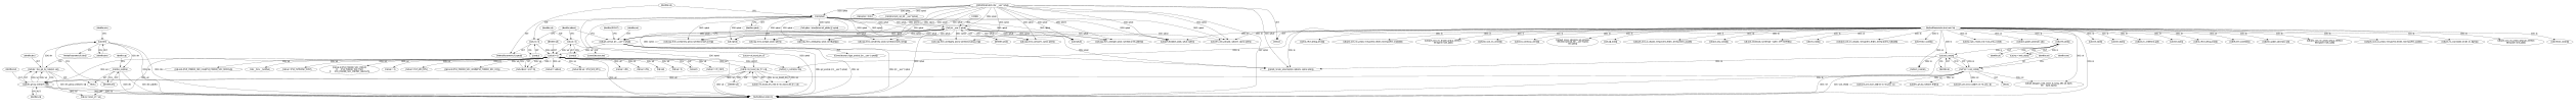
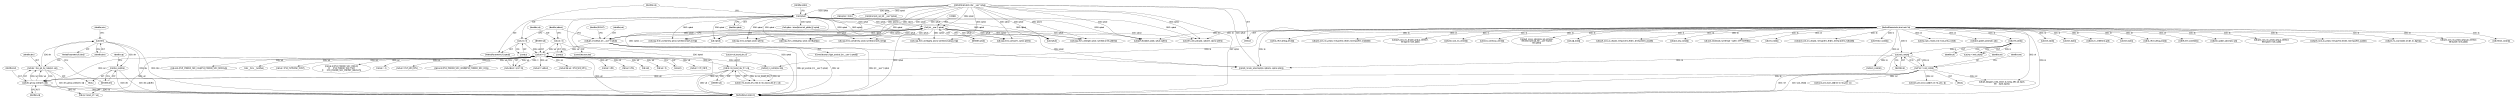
  digraph {
    fontname="Liberation Sans"
    node [fontname="Liberation Sans"]
    edge [fontname="Liberation Sans"]
    n1 [label="(Call,!dev)"]
    n2 [label="(Call,dev_put(dev))"]
    n3 [label="(MethodParameterIn,if (!dev))"]
    n4 [label="(MethodReturn,static int)"]
    n5 [label="(Identifier,dev)"]
    n6 [label="(Block,)"]
    n7 [label="(Identifier,dev)"]
    n8 [label="(Call,dev = dev_get_by_index(net, val))"]
    n9 [label="(Call,dev_get_by_index(net, val))"]
    n10 [label="(Call,np->mcast_oif = val)"]
    n11 [label="(Identifier,val)"]
    n12 [label="(Call,*net = sock_net(sk))"]
    n13 [label="(Call,sock_net(sk))"]
    n14 [label="(Call,sock_prot_inuse_add(net, sk->sk_prot, -1))"]
    n15 [label="(Block,)"]
    n16 [label="(Call,sock_prot_inuse_add(net, sk->sk_prot, -1))"]
-   n17 [label="(Call,dev_get_by_index(net, ifindex))"]
    n18 [label="(Call,ip6_datagram_send_ctl(net, sk, &msg, &fl6, opt, &junk,\n\t\t\t\t\t     &junk, &junk))"]
    n19 [label="(Call,lock_sock(sk))"]
    n20 [label="(Call,ip6_mroute_setsockopt(sk, optname, optval, optlen))"]
    n21 [label="(Identifier,sk)"]
    n22 [label="(Call,inet6_sk(sk))"]
    n23 [label="(Call,*np = inet6_sk(sk))"]
    n24 [label="(Identifier,sk)"]
    n25 [label="(MethodParameterIn,struct sock *sk)"]
    n26 [label="(Call,ipv6_sock_ac_drop(sk, mreq.ipv6mr_ifindex, &mreq.ipv6mr_acaddr))"]
    n27 [label="(Call,ipv6_only_sock(sk))"]
    n28 [label="(Call,xfrm_user_policy(sk, optname, optval, optlen))"]
    n29 [label="(Call,sock_kmalloc(sk, sizeof(*opt) + optlen, GFP_KERNEL))"]
    n30 [label="(Call,inet_csk(sk))"]
    n31 [label="(Call,ipv6_sock_mc_drop(sk, mreq.ipv6mr_ifindex, &mreq.ipv6mr_multiaddr))"]
    n32 [label="(Call,release_sock(sk))"]
    n33 [label="(Call,tcp_sync_mss(sk, icsk->icsk_pmtu_cookie))"]
    n34 [label="(Call,ipv6_update_options(sk, opt))"]
    n35 [label="(Call,inet_sk(sk))"]
    n36 [label="(Call,ip6_ra_control(sk, val))"]
    n37 [label="(Call,inet_sk(sk))"]
    n38 [label="(Call,ip6_mc_msfilter(sk, gsf))"]
    n39 [label="(Call,inet_sk(sk))"]
    n40 [label="(Call,sk_refcnt_debug_inc(sk))"]
    n41 [label="(Call,ipv6_flowlabel_opt(sk, optval, optlen))"]
    n42 [label="(Call,fl6_free_socklist(sk))"]
    n43 [label="(Call,ipv6_update_options(sk, opt))"]
    n44 [label="(Call,ipv6_sock_mc_join(sk, greq.gr_interface,\n\t\t\t\t\t\t &psin6->sin6_addr))"]
    n45 [label="(Call,ipv6_sock_ac_join(sk, mreq.ipv6mr_ifindex, &mreq.ipv6mr_acaddr))"]
    n46 [label="(Call,ip6_mc_source(add, omode, sk, &greqs))"]
    n47 [label="(Call,ipv6_sock_mc_join(sk, greqs.gsr_interface,\n\t\t\t\t\t\t &psin6->sin6_addr))"]
    n48 [label="(Call,release_sock(sk))"]
    n49 [label="(Call,sk_refcnt_debug_dec(sk))"]
    n50 [label="(Call,ipv6_sock_mc_join(sk, mreq.ipv6mr_ifindex, &mreq.ipv6mr_multiaddr))"]
    n51 [label="(Call,ipv6_sock_mc_drop(sk, greq.gr_interface,\n\t\t\t\t\t\t &psin6->sin6_addr))"]
    n52 [label="(Call,ipv6_sock_mc_close(sk))"]
    n53 [label="(Call,sock_owned_by_user(sk))"]
    n54 [label="(Call,ipv6_renew_options(sk, opt, optname,\n \t\t\t\t\t (struct ipv6_opt_hdr __user *)optval,\n \t\t\t\t\t optlen))"]
    n55 [label="(Call,udp_sk(sk))"]
    1000114
    n57 [label="(Call,sk->sk_bound_dev_if != val)"]
    n58 [label="(Call,sk->sk_bound_dev_if && sk->sk_bound_dev_if != val)"]
    n59 [label="(Identifier,val)"]
    n60 [label="(Call,val != 0)"]
    n61 [label="(Call,val < 0)"]
    n62 [label="(Literal,0)"]
    n63 [label="(Call,val == PF_INET)"]
    n64 [label="(Call,val & (IPV6_PREFER_SRC_CGA|IPV6_PREFER_SRC_NONCGA))"]
    n65 [label="(Call,(__force __be32)val)"]
    n66 [label="(Call,val < IPV6_PMTUDISC_DONT)"]
    n67 [label="(Call,val & (IPV6_PREFER_SRC_PUBLIC|\n\t\t\t       IPV6_PREFER_SRC_TMP|\n\t\t\t       IPV6_PREFER_SRC_PUBTMP_DEFAULT))"]
    n68 [label="(Call,val < -1)"]
    n69 [label="(Call,val < IPV6_MIN_MTU)"]
    n70 [label="(Call,val & (IPV6_PREFER_SRC_HOME|IPV6_PREFER_SRC_COA))"]
    n71 [label="(Call,valbool = (val != 0))"]
    n72 [label="(Call,val != valbool)"]
    n73 [label="(Call,val && val < IPV6_MIN_MTU)"]
    n74 [label="(Call,val > 255)"]
    n75 [label="(Call,val > 255)"]
    n76 [label="(Call,!val)"]
-   n77 [label="(Call,get_user(val, (int __user *) optval))"]
+   n77 [label="(Call,get_omode(val, (int __user *) optval))"]
    n78 [label="(Call,(int __user *) optval)"]
    n79 [label="(ControlStructure,if (get_user(val, (int __user *) optval)))"]
    n80 [label="(Call,!optval)"]
    n81 [label="(Call,!optval)"]
    n82 [label="(Identifier,optval)"]
    n83 [label="(Call,copy_from_user(&greq, optval, sizeof(struct group_req)))"]
    n84 [label="(Call,copy_from_user(&mreq, optval, sizeof(struct ipv6_mreq)))"]
    n85 [label="(Call,copy_from_user(gsf, optval, optlen))"]
    n86 [label="(Call,copy_from_user(&mreq, optval, sizeof(struct ipv6_mreq)))"]
    n87 [label="(Call,copy_from_user(opt+1, optval, optlen))"]
    n88 [label="(Call,copy_from_user(&pkt, optval, sizeof(struct in6_pktinfo)))"]
    n89 [label="(Call,copy_from_user(&greqs, optval, sizeof(greqs)))"]
    n90 [label="(Call,!optval)"]
    n91 [label="(Call,optlen < sizeof(struct in6_pktinfo) || !optval)"]
    n92 [label="(MethodParameterIn,if (!optval))"]
    n93 [label="(Identifier,optval)"]
    n94 [label="(MethodParameterIn,char __user *optval)"]
    n95 [label="(Call,optval = NULL)"]
    n96 [label="(Call,(struct ipv6_opt_hdr __user *)optval)"]
    n97 [label="(Call,val = 0)"]
    n98 [label="(Literal,0)"]
    n99 [label="(ControlStructure,else)"]
    n100 [label="(Call,val = 0)"]
    n101 [label="(Literal,0)"]
    n102 [label="(Call,sk->sk_bound_dev_if)"]
    n103 [label="(Identifier,net)"]
+   n104 [label="(Identifier,optlen)"]
    n105 [label="(Identifier,np)"]
    n106 [label="(Identifier,val)"]
    n107 [label="(Identifier,val)"]
    n108 [label="(Identifier,val)"]
    n109 [label="(Identifier,EFAULT)"]
    n110 [label="(Identifier,valbool)"]
    n111 [label="(Identifier,retv)"]
    n112 [label="(Identifier,retv)"]
    n113 [label="(Identifier,val)"]
    n114 [label="(Identifier,dev)"]
    n115 [label="(Identifier,net)"]
    n116 [label=1000461]
    n1 -> n2 [label="DDG: dev"]
    n1 -> n3 [label="AST: "]
    n1 -> n4 [label="DDG: dev"]
    n1 -> n4 [label="DDG: !dev"]
    n1 -> n5 [label="CFG: "]
    n2 -> n4 [label="DDG: dev_put(dev)"]
    n2 -> n4 [label="DDG: dev"]
    n2 -> n6 [label="AST: "]
    n2 -> n7 [label="CFG: "]
    n5 -> n1 [label="AST: "]
    n5 -> n8 [label="CFG: "]
    n7 -> n1 [label="CFG: "]
    n7 -> n2 [label="AST: "]
    n8 -> n1 [label="DDG: dev"]
    n8 -> n4 [label="DDG: dev_get_by_index(net, val)"]
    n8 -> n6 [label="AST: "]
    n8 -> n9 [label="CFG: "]
    n9 -> n4 [label="DDG: net"]
    n9 -> n4 [label="DDG: val"]
    n9 -> n8 [label="AST: "]
    n9 -> n8 [label="DDG: net"]
    n9 -> n8 [label="DDG: val"]
    n9 -> n10 [label="DDG: val"]
    n9 -> n11 [label="CFG: "]
    n11 -> n9 [label="AST: "]
    n12 -> n4 [label="DDG: sock_net(sk)"]
    n12 -> n4 [label="DDG: net"]
    n12 -> n9 [label="DDG: net"]
    n12 -> n13 [label="CFG: "]
    n12 -> n14 [label="DDG: net"]
    n12 -> n15 [label="AST: "]
    n12 -> n16 [label="DDG: net"]
-   n12 -> n17 [label="DDG: net"]
    n12 -> n18 [label="DDG: net"]
    n13 -> n4 [label="DDG: sk"]
    n13 -> n12 [label="AST: "]
    n13 -> n12 [label="DDG: sk"]
    n13 -> n19 [label="DDG: sk"]
    n13 -> n20 [label="DDG: sk"]
    n13 -> n21 [label="CFG: "]
    n21 -> n13 [label="AST: "]
    n22 -> n13 [label="DDG: sk"]
    n22 -> n23 [label="AST: "]
    n22 -> n23 [label="DDG: sk"]
    n22 -> n24 [label="CFG: "]
    n23 -> n22 [label="CFG: "]
    n24 -> n22 [label="AST: "]
    n25 -> n4 [label="DDG: sk"]
    n25 -> n13 [label="DDG: sk"]
    n25 -> n18 [label="DDG: sk"]
    n25 -> n19 [label="DDG: sk"]
    n25 -> n20 [label="DDG: sk"]
    n25 -> n22 [label="DDG: sk"]
    n25 -> n26 [label="DDG: sk"]
    n25 -> n27 [label="DDG: sk"]
    n25 -> n28 [label="DDG: sk"]
    n25 -> n29 [label="DDG: sk"]
    n25 -> n30 [label="DDG: sk"]
    n25 -> n31 [label="DDG: sk"]
    n25 -> n32 [label="DDG: sk"]
    n25 -> n33 [label="DDG: sk"]
    n25 -> n34 [label="DDG: sk"]
    n25 -> n35 [label="DDG: sk"]
    n25 -> n36 [label="DDG: sk"]
    n25 -> n37 [label="DDG: sk"]
    n25 -> n38 [label="DDG: sk"]
    n25 -> n39 [label="DDG: sk"]
    n25 -> n40 [label="DDG: sk"]
    n25 -> n41 [label="DDG: sk"]
    n25 -> n42 [label="DDG: sk"]
    n25 -> n43 [label="DDG: sk"]
    n25 -> n44 [label="DDG: sk"]
    n25 -> n45 [label="DDG: sk"]
    n25 -> n46 [label="DDG: sk"]
    n25 -> n47 [label="DDG: sk"]
    n25 -> n48 [label="DDG: sk"]
    n25 -> n49 [label="DDG: sk"]
    n25 -> n50 [label="DDG: sk"]
    n25 -> n51 [label="DDG: sk"]
    n25 -> n52 [label="DDG: sk"]
    n25 -> n53 [label="DDG: sk"]
    n25 -> n54 [label="DDG: sk"]
    n25 -> n55 [label="DDG: sk"]
    n25 -> 1000114 [label="AST: "]
    n57 -> n4 [label="DDG: val"]
    n57 -> n9 [label="DDG: val"]
    n57 -> n58 [label="AST: "]
    n57 -> n58 [label="DDG: sk->sk_bound_dev_if"]
    n57 -> n58 [label="DDG: val"]
    n57 -> n59 [label="CFG: "]
    n58 -> n57 [label="CFG: "]
    n59 -> n57 [label="AST: "]
    n60 -> n4 [label="DDG: val"]
    n60 -> n9 [label="DDG: val"]
    n60 -> n10 [label="DDG: val"]
    n60 -> n36 [label="DDG: val"]
    n60 -> n57 [label="DDG: val"]
    n60 -> n61 [label="DDG: val"]
    n60 -> n62 [label="CFG: "]
    n60 -> n63 [label="DDG: val"]
    n60 -> n64 [label="DDG: val"]
    n60 -> n65 [label="DDG: val"]
    n60 -> n66 [label="DDG: val"]
    n60 -> n67 [label="DDG: val"]
    n60 -> n68 [label="DDG: val"]
    n60 -> n69 [label="DDG: val"]
    n60 -> n70 [label="DDG: val"]
    n60 -> n71 [label="AST: "]
    n60 -> n71 [label="DDG: val"]
    n60 -> n71 [label="DDG: 0"]
    n60 -> n72 [label="DDG: val"]
    n60 -> n73 [label="DDG: val"]
    n60 -> n74 [label="DDG: val"]
    n60 -> n75 [label="DDG: val"]
    n60 -> n76 [label="DDG: val"]
    n62 -> n60 [label="AST: "]
    n71 -> n60 [label="CFG: "]
    n77 -> n4 [label="DDG: val"]
    n77 -> n4 [label="DDG: (int __user *) optval"]
    n77 -> n4 [label="DDG: get_user(val, (int __user *) optval)"]
    n77 -> n60 [label="DDG: val"]
    n77 -> n78 [label="CFG: "]
    n77 -> n79 [label="AST: "]
    n78 -> n4 [label="DDG: optval"]
    n78 -> n20 [label="DDG: optval"]
    n78 -> n28 [label="DDG: optval"]
    n78 -> n41 [label="DDG: optval"]
    n78 -> n77 [label="AST: "]
    n78 -> n77 [label="DDG: optval"]
    n78 -> n80 [label="DDG: optval"]
    n78 -> n81 [label="DDG: optval"]
    n78 -> n82 [label="CFG: "]
    n78 -> n83 [label="DDG: optval"]
    n78 -> n84 [label="DDG: optval"]
    n78 -> n85 [label="DDG: optval"]
    n78 -> n86 [label="DDG: optval"]
    n78 -> n87 [label="DDG: optval"]
    n78 -> n88 [label="DDG: optval"]
    n78 -> n89 [label="DDG: optval"]
    n82 -> n78 [label="AST: "]
    n90 -> n4 [label="DDG: !optval"]
    n90 -> n4 [label="DDG: optval"]
    n90 -> n20 [label="DDG: optval"]
    n90 -> n28 [label="DDG: optval"]
    n90 -> n41 [label="DDG: optval"]
    n90 -> n78 [label="DDG: optval"]
    n90 -> n80 [label="DDG: optval"]
    n90 -> n81 [label="DDG: optval"]
    n90 -> n83 [label="DDG: optval"]
    n90 -> n84 [label="DDG: optval"]
    n90 -> n85 [label="DDG: optval"]
    n90 -> n86 [label="DDG: optval"]
    n90 -> n87 [label="DDG: optval"]
    n90 -> n88 [label="DDG: optval"]
    n90 -> n89 [label="DDG: optval"]
    n90 -> n91 [label="DDG: !optval"]
    n90 -> n92 [label="AST: "]
    n90 -> n93 [label="CFG: "]
    n93 -> n90 [label="AST: "]
    n94 -> n4 [label="AST: optval"]
    n94 -> n20 [label="DDG: optval"]
    n94 -> n28 [label="DDG: optval"]
    n94 -> n41 [label="DDG: optval"]
    n94 -> 1000114 [label="AST: "]
    n94 -> n78 [label="DDG: optval"]
    n94 -> n80 [label="DDG: optval"]
    n94 -> n81 [label="DDG: optval"]
    n94 -> n83 [label="DDG: optval"]
    n94 -> n84 [label="DDG: optval"]
    n94 -> n85 [label="DDG: optval"]
    n94 -> n86 [label="DDG: optval"]
    n94 -> n87 [label="DDG: optval"]
    n94 -> n88 [label="DDG: optval"]
    n94 -> n89 [label="DDG: optval"]
    n94 -> n90 [label="DDG: optval"]
    n94 -> n95 [label="DDG: optval"]
    n94 -> n96 [label="DDG: optval"]
    n97 -> n60 [label="DDG: val"]
    n97 -> n98 [label="CFG: "]
    n97 -> n99 [label="AST: "]
    n98 -> n97 [label="AST: "]
    n100 -> n60 [label="DDG: val"]
    n100 -> n92 [label="AST: "]
    n100 -> n101 [label="CFG: "]
    n101 -> n100 [label="AST: "]
    n102 -> n57 [label="AST: "]
    n103 -> n12 [label="AST: "]
+   n104 -> n90 [label="CFG: "]
    n105 -> n2 [label="CFG: "]
    n106 -> n60 [label="AST: "]
    n107 -> n90 [label="CFG: "]
    n107 -> n100 [label="AST: "]
    n108 -> n77 [label="AST: "]
    n109 -> n77 [label="CFG: "]
    n110 -> n77 [label="CFG: "]
    n110 -> n97 [label="CFG: "]
    n110 -> n100 [label="CFG: "]
    n111 -> n1 [label="CFG: "]
    n112 -> n12 [label="CFG: "]
    n113 -> n97 [label="AST: "]
    n114 -> n8 [label="AST: "]
    n115 -> n9 [label="AST: "]
    n116 -> n78 [label="AST: "]
  }
